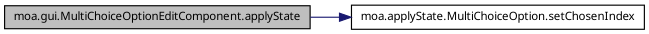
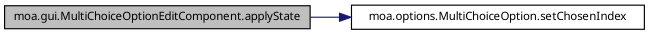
  digraph {
    rankdir=LR
    fontname="Noto Sans"
    node [color=black fontname="Noto Sans" fontsize=10 shape=record style=filled]
    n1 [fillcolor=grey75 fontcolor=black height=0.2 label="moa.gui.MultiChoiceOptionEditComponent.applyState" width=0.4]
-   n2 [fillcolor=white height=0.2 label="moa.applyState.MultiChoiceOption.setChosenIndex" width=0.4]
+   n2 [fillcolor=white height=0.2 label="moa.options.MultiChoiceOption.setChosenIndex" width=0.4]
    n1 -> n2 [color=midnightblue fontname="Noto Sans" fontsize=10 labelfontname=Helvetica labelfontsize=10 style=solid]
  }
